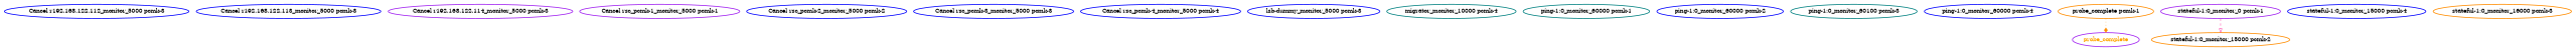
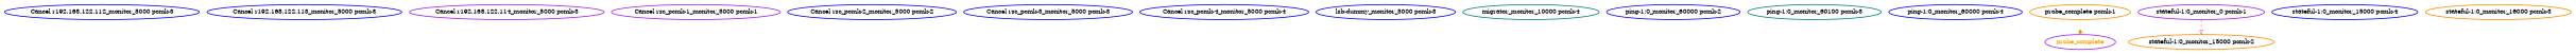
  digraph {
    node [color=blue fontcolor=black style=bold]
    "Cancel r192.168.122.112_monitor_5000 pcmk-3"
    "Cancel r192.168.122.113_monitor_5000 pcmk-3"
    "Cancel r192.168.122.114_monitor_5000 pcmk-3" [color=purple]
    "Cancel rsc_pcmk-1_monitor_5000 pcmk-1" [color=purple]
    "Cancel rsc_pcmk-2_monitor_5000 pcmk-2"
    "Cancel rsc_pcmk-3_monitor_5000 pcmk-3"
    "Cancel rsc_pcmk-4_monitor_5000 pcmk-4"
    "lsb-dummy_monitor_5000 pcmk-3"
    "migrator_monitor_10000 pcmk-4" [color=teal]
-   "ping-1:0_monitor_60000 pcmk-1" [color=teal]
    "ping-1:0_monitor_60000 pcmk-2"
    n12 [color=teal label="ping-1:0_monitor_60100 pcmk-3"]
    "ping-1:0_monitor_60000 pcmk-4"
    "probe_complete pcmk-1" [color=darkorange]
    probe_complete [color=purple fontcolor=orange]
    "stateful-1:0_monitor_0 pcmk-1" [color=purple]
    "stateful-1:0_monitor_15000 pcmk-2" [color=darkorange]
    "stateful-1:0_monitor_15000 pcmk-4"
    "stateful-1:0_monitor_16000 pcmk-3" [color=darkorange]
    "probe_complete pcmk-1" -> probe_complete [arrowhead=diamond color=darkorange style=dotted]
    "stateful-1:0_monitor_0 pcmk-1" -> "stateful-1:0_monitor_15000 pcmk-2" [arrowhead=onormal color=deeppink style=dashed]
  }
